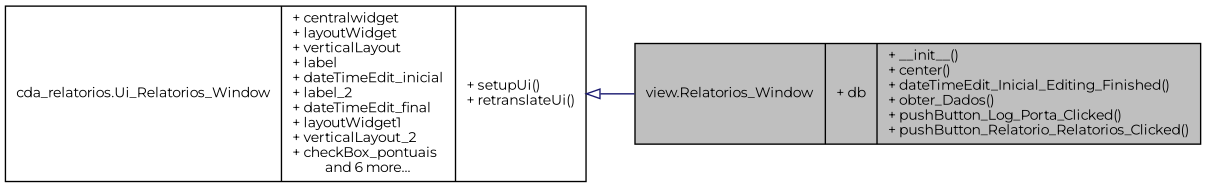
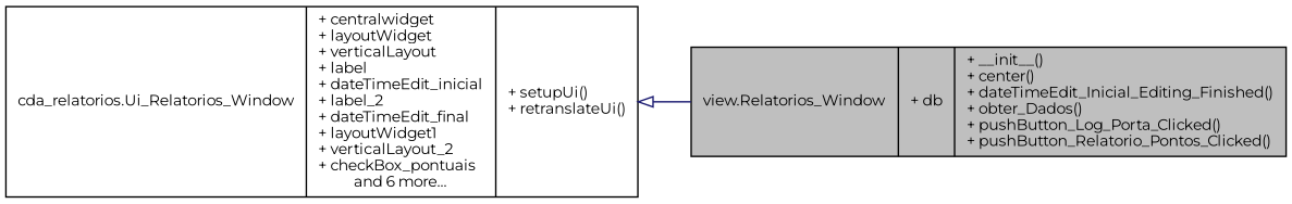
  digraph {
    rankdir=LR
    fontname=Montserrat
    node [color=black fontname=Montserrat fontsize=10 shape=record]
-   n1 [fillcolor=grey75 fontcolor=black height=0.2 label="{view.Relatorios_Window\n|+ db\l|+ __init__()\l+ center()\l+ dateTimeEdit_Inicial_Editing_Finished()\l+ obter_Dados()\l+ pushButton_Log_Porta_Clicked()\l+ pushButton_Relatorio_Relatorios_Clicked()\l}" style=filled width=0.4]
+   n1 [fillcolor=grey75 fontcolor=black height=0.2 label="{view.Relatorios_Window\n|+ db\l|+ __init__()\l+ center()\l+ dateTimeEdit_Inicial_Editing_Finished()\l+ obter_Dados()\l+ pushButton_Log_Porta_Clicked()\l+ pushButton_Relatorio_Pontos_Clicked()\l}" style=filled width=0.4]
    n2 [height=0.2 label="{cda_relatorios.Ui_Relatorios_Window\n|+ centralwidget\l+ layoutWidget\l+ verticalLayout\l+ label\l+ dateTimeEdit_inicial\l+ label_2\l+ dateTimeEdit_final\l+ layoutWidget1\l+ verticalLayout_2\l+ checkBox_pontuais\land 6 more...|+ setupUi()\l+ retranslateUi()\l}" width=0.4]
    n2 -> n1 [arrowtail=onormal color=midnightblue dir=back fontname=Montserrat fontsize=10 labelfontname=Helvetica labelfontsize=10 style=solid]
  }
